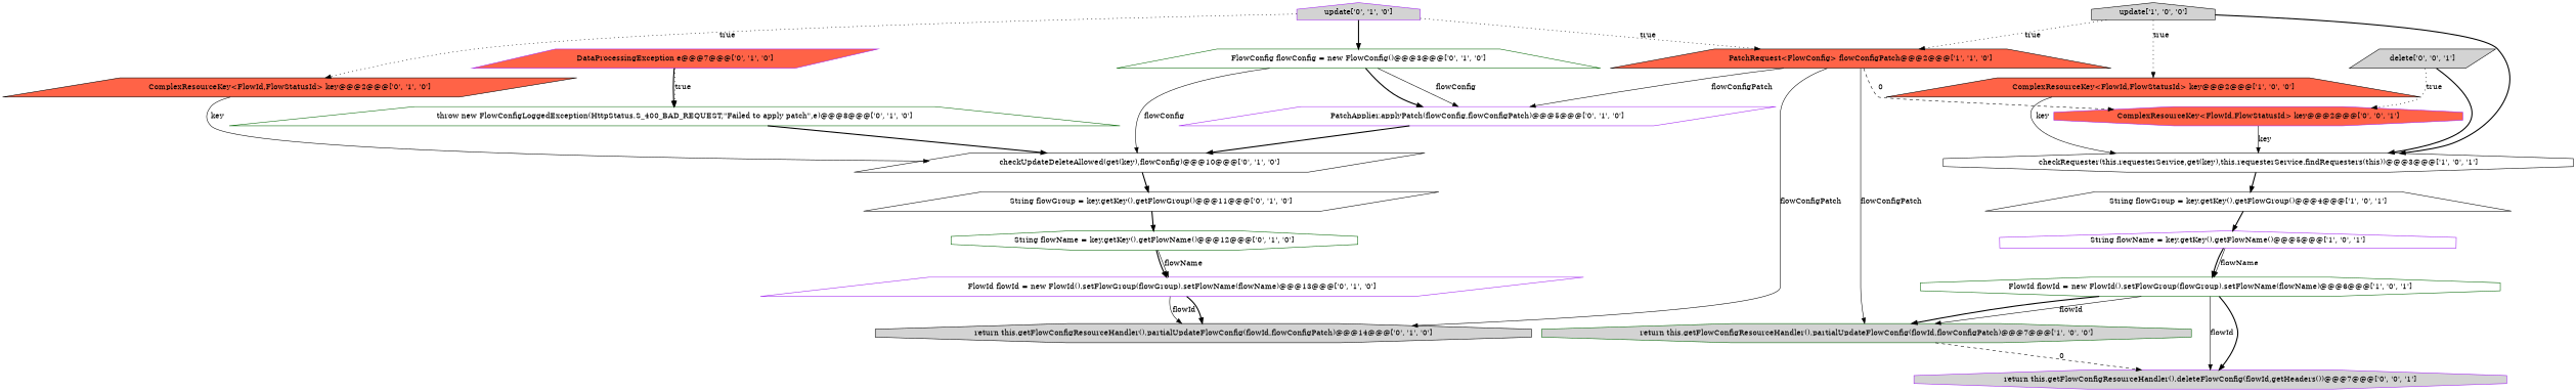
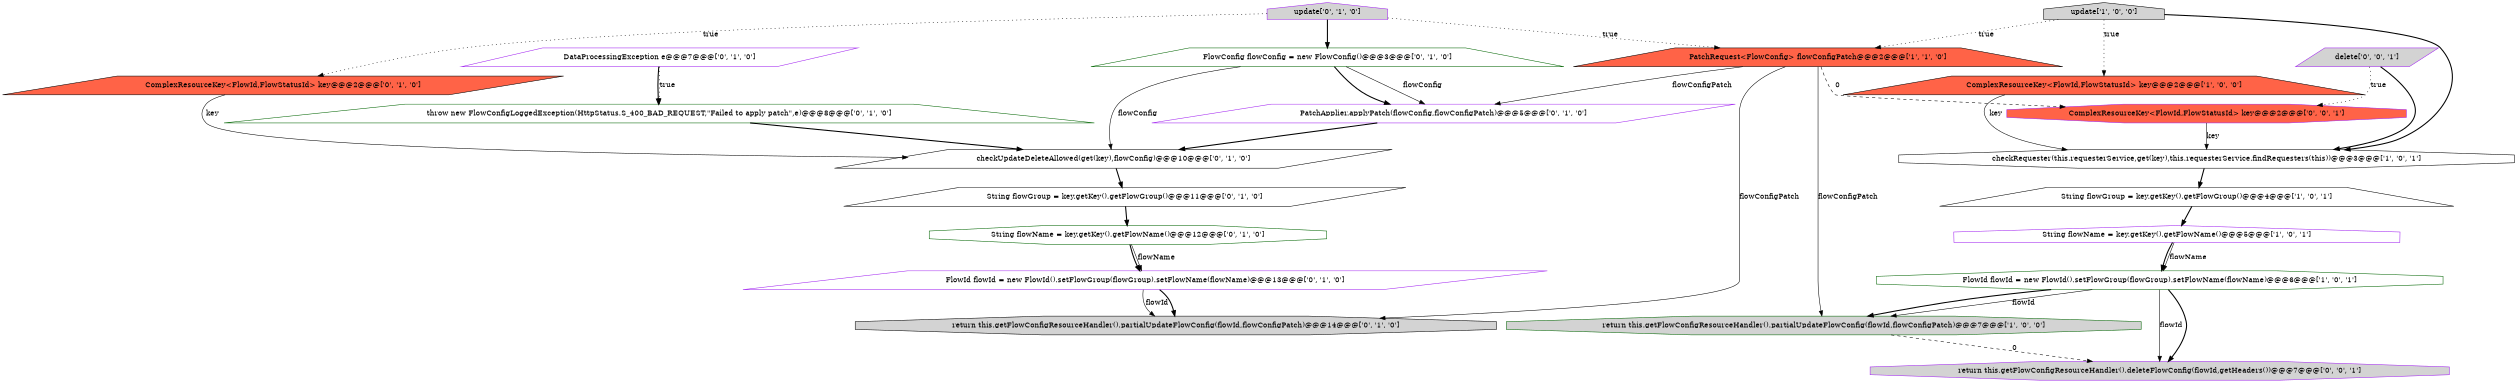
  digraph {
    node [color=black fillcolor=white shape=octagon style=filled]
    edge [style=bold]
    n1 [fillcolor=tomato label="PatchRequest<FlowConfig> flowConfigPatch@@@2@@@['1', '1', '0']" shape=trapezium]
    n2 [fillcolor=lightgray label="return this.getFlowConfigResourceHandler().partialUpdateFlowConfig(flowId,flowConfigPatch)@@@14@@@['0', '1', '0']"]
    n3 [color=darkgreen fillcolor=lightgray label="return this.getFlowConfigResourceHandler().partialUpdateFlowConfig(flowId,flowConfigPatch)@@@7@@@['1', '0', '0']"]
    n4 [color=purple label="PatchApplier.applyPatch(flowConfig,flowConfigPatch)@@@5@@@['0', '1', '0']" shape=parallelogram]
    n5 [color=purple fillcolor=tomato label="ComplexResourceKey<FlowId,FlowStatusId> key@@@2@@@['0', '0', '1']"]
    n6 [color=purple fillcolor=lightgray label="return this.getFlowConfigResourceHandler().deleteFlowConfig(flowId,getHeaders())@@@7@@@['0', '0', '1']"]
    n7 [label="checkUpdateDeleteAllowed(get(key),flowConfig)@@@10@@@['0', '1', '0']" shape=parallelogram]
    n8 [label="checkRequester(this.requesterService,get(key),this.requesterService.findRequesters(this))@@@3@@@['1', '0', '1']"]
-   n9 [fillcolor=lightgray label="delete['0', '0', '1']" shape=parallelogram]
+   n9 [color=purple fillcolor=lightgray label="delete['0', '0', '1']" shape=parallelogram]
    n10 [label="String flowGroup = key.getKey().getFlowGroup()@@@4@@@['1', '0', '1']" shape=trapezium]
    n11 [fillcolor=tomato label="ComplexResourceKey<FlowId,FlowStatusId> key@@@2@@@['0', '1', '0']" shape=parallelogram]
    n12 [label="String flowGroup = key.getKey().getFlowGroup()@@@11@@@['0', '1', '0']" shape=parallelogram]
    n13 [color=purple label="FlowId flowId = new FlowId().setFlowGroup(flowGroup).setFlowName(flowName)@@@13@@@['0', '1', '0']" shape=parallelogram]
    n14 [color=darkgreen label="String flowName = key.getKey().getFlowName()@@@12@@@['0', '1', '0']"]
    n15 [color=purple label="String flowName = key.getKey().getFlowName()@@@5@@@['1', '0', '1']" shape=house]
    n16 [color=darkgreen label="FlowId flowId = new FlowId().setFlowGroup(flowGroup).setFlowName(flowName)@@@6@@@['1', '0', '1']"]
    n17 [fillcolor=tomato label="ComplexResourceKey<FlowId,FlowStatusId> key@@@2@@@['1', '0', '0']" shape=trapezium]
    n18 [color=darkgreen label="throw new FlowConfigLoggedException(HttpStatus.S_400_BAD_REQUEST,\"Failed to apply patch\",e)@@@8@@@['0', '1', '0']" shape=trapezium]
    n19 [fillcolor=lightgray label="update['1', '0', '0']" shape=house]
-   n20 [color=purple fillcolor=tomato label="DataProcessingException e@@@7@@@['0', '1', '0']" shape=parallelogram]
+   n20 [color=purple label="DataProcessingException e@@@7@@@['0', '1', '0']" shape=parallelogram]
    n21 [color=darkgreen label="FlowConfig flowConfig = new FlowConfig()@@@3@@@['0', '1', '0']" shape=trapezium]
    n22 [color=purple fillcolor=lightgray label="update['0', '1', '0']" shape=house]
    n1 -> n2 [label=flowConfigPatch style=solid]
    n1 -> n3 [label=flowConfigPatch style=solid]
    n1 -> n4 [label=flowConfigPatch style=solid]
    n1 -> n5 [label=0 style=dashed]
    n3 -> n6 [label=0 style=dashed]
    n4 -> n7
    n5 -> n8 [label=key style=solid]
    n7 -> n12
    n8 -> n10
    n9 -> n5 [label=true style=dotted]
    n9 -> n8
    n10 -> n15
    n11 -> n7 [label=key style=solid]
    n12 -> n14
    n13 -> n2 [label=flowId style=solid]
    n13 -> n2
    n14 -> n13
    n14 -> n13 [label=flowName style=solid]
    n15 -> n16
    n15 -> n16 [label=flowName style=solid]
    n16 -> n3 [label=flowId style=solid]
    n16 -> n3
    n16 -> n6 [label=flowId style=solid]
    n16 -> n6
    n17 -> n8 [label=key style=solid]
    n18 -> n7
    n19 -> n1 [label=true style=dotted]
    n19 -> n8
    n19 -> n17 [label=true style=dotted]
    n20 -> n18 [label=true style=dotted]
    n20 -> n18
    n21 -> n4 [label=flowConfig style=solid]
    n21 -> n4
    n21 -> n7 [label=flowConfig style=solid]
    n22 -> n1 [label=true style=dotted]
    n22 -> n11 [label=true style=dotted]
    n22 -> n21
  }
